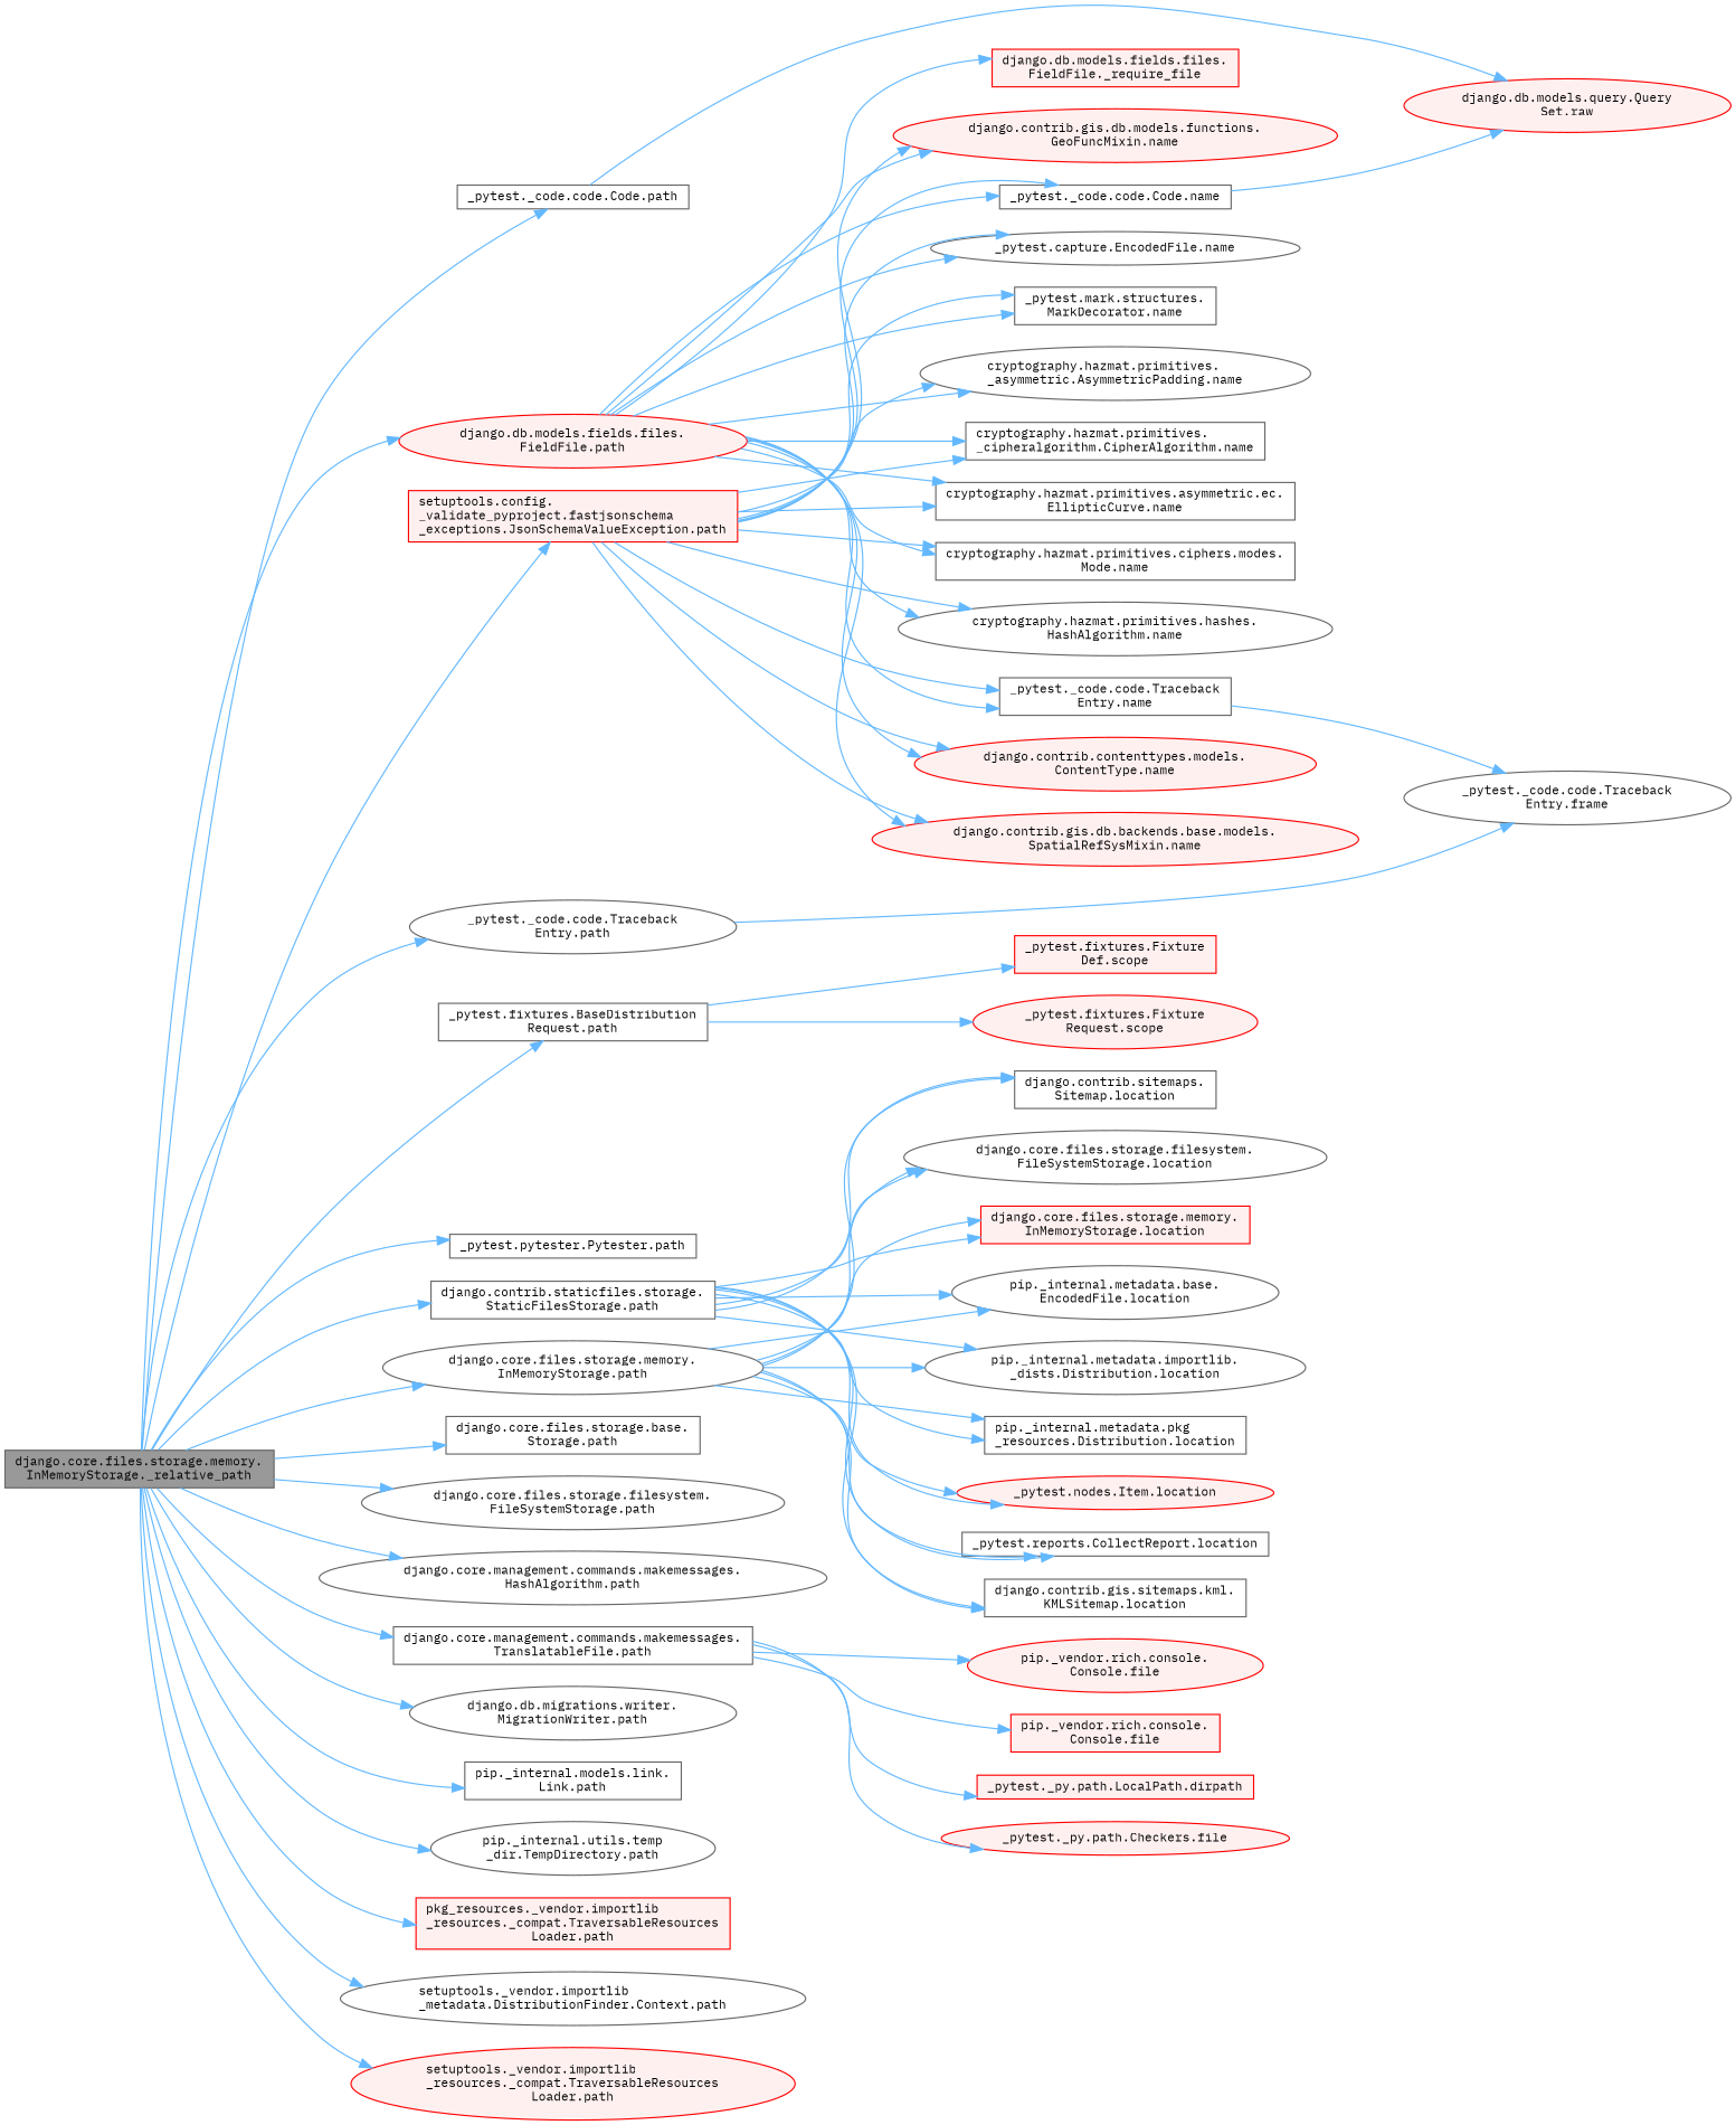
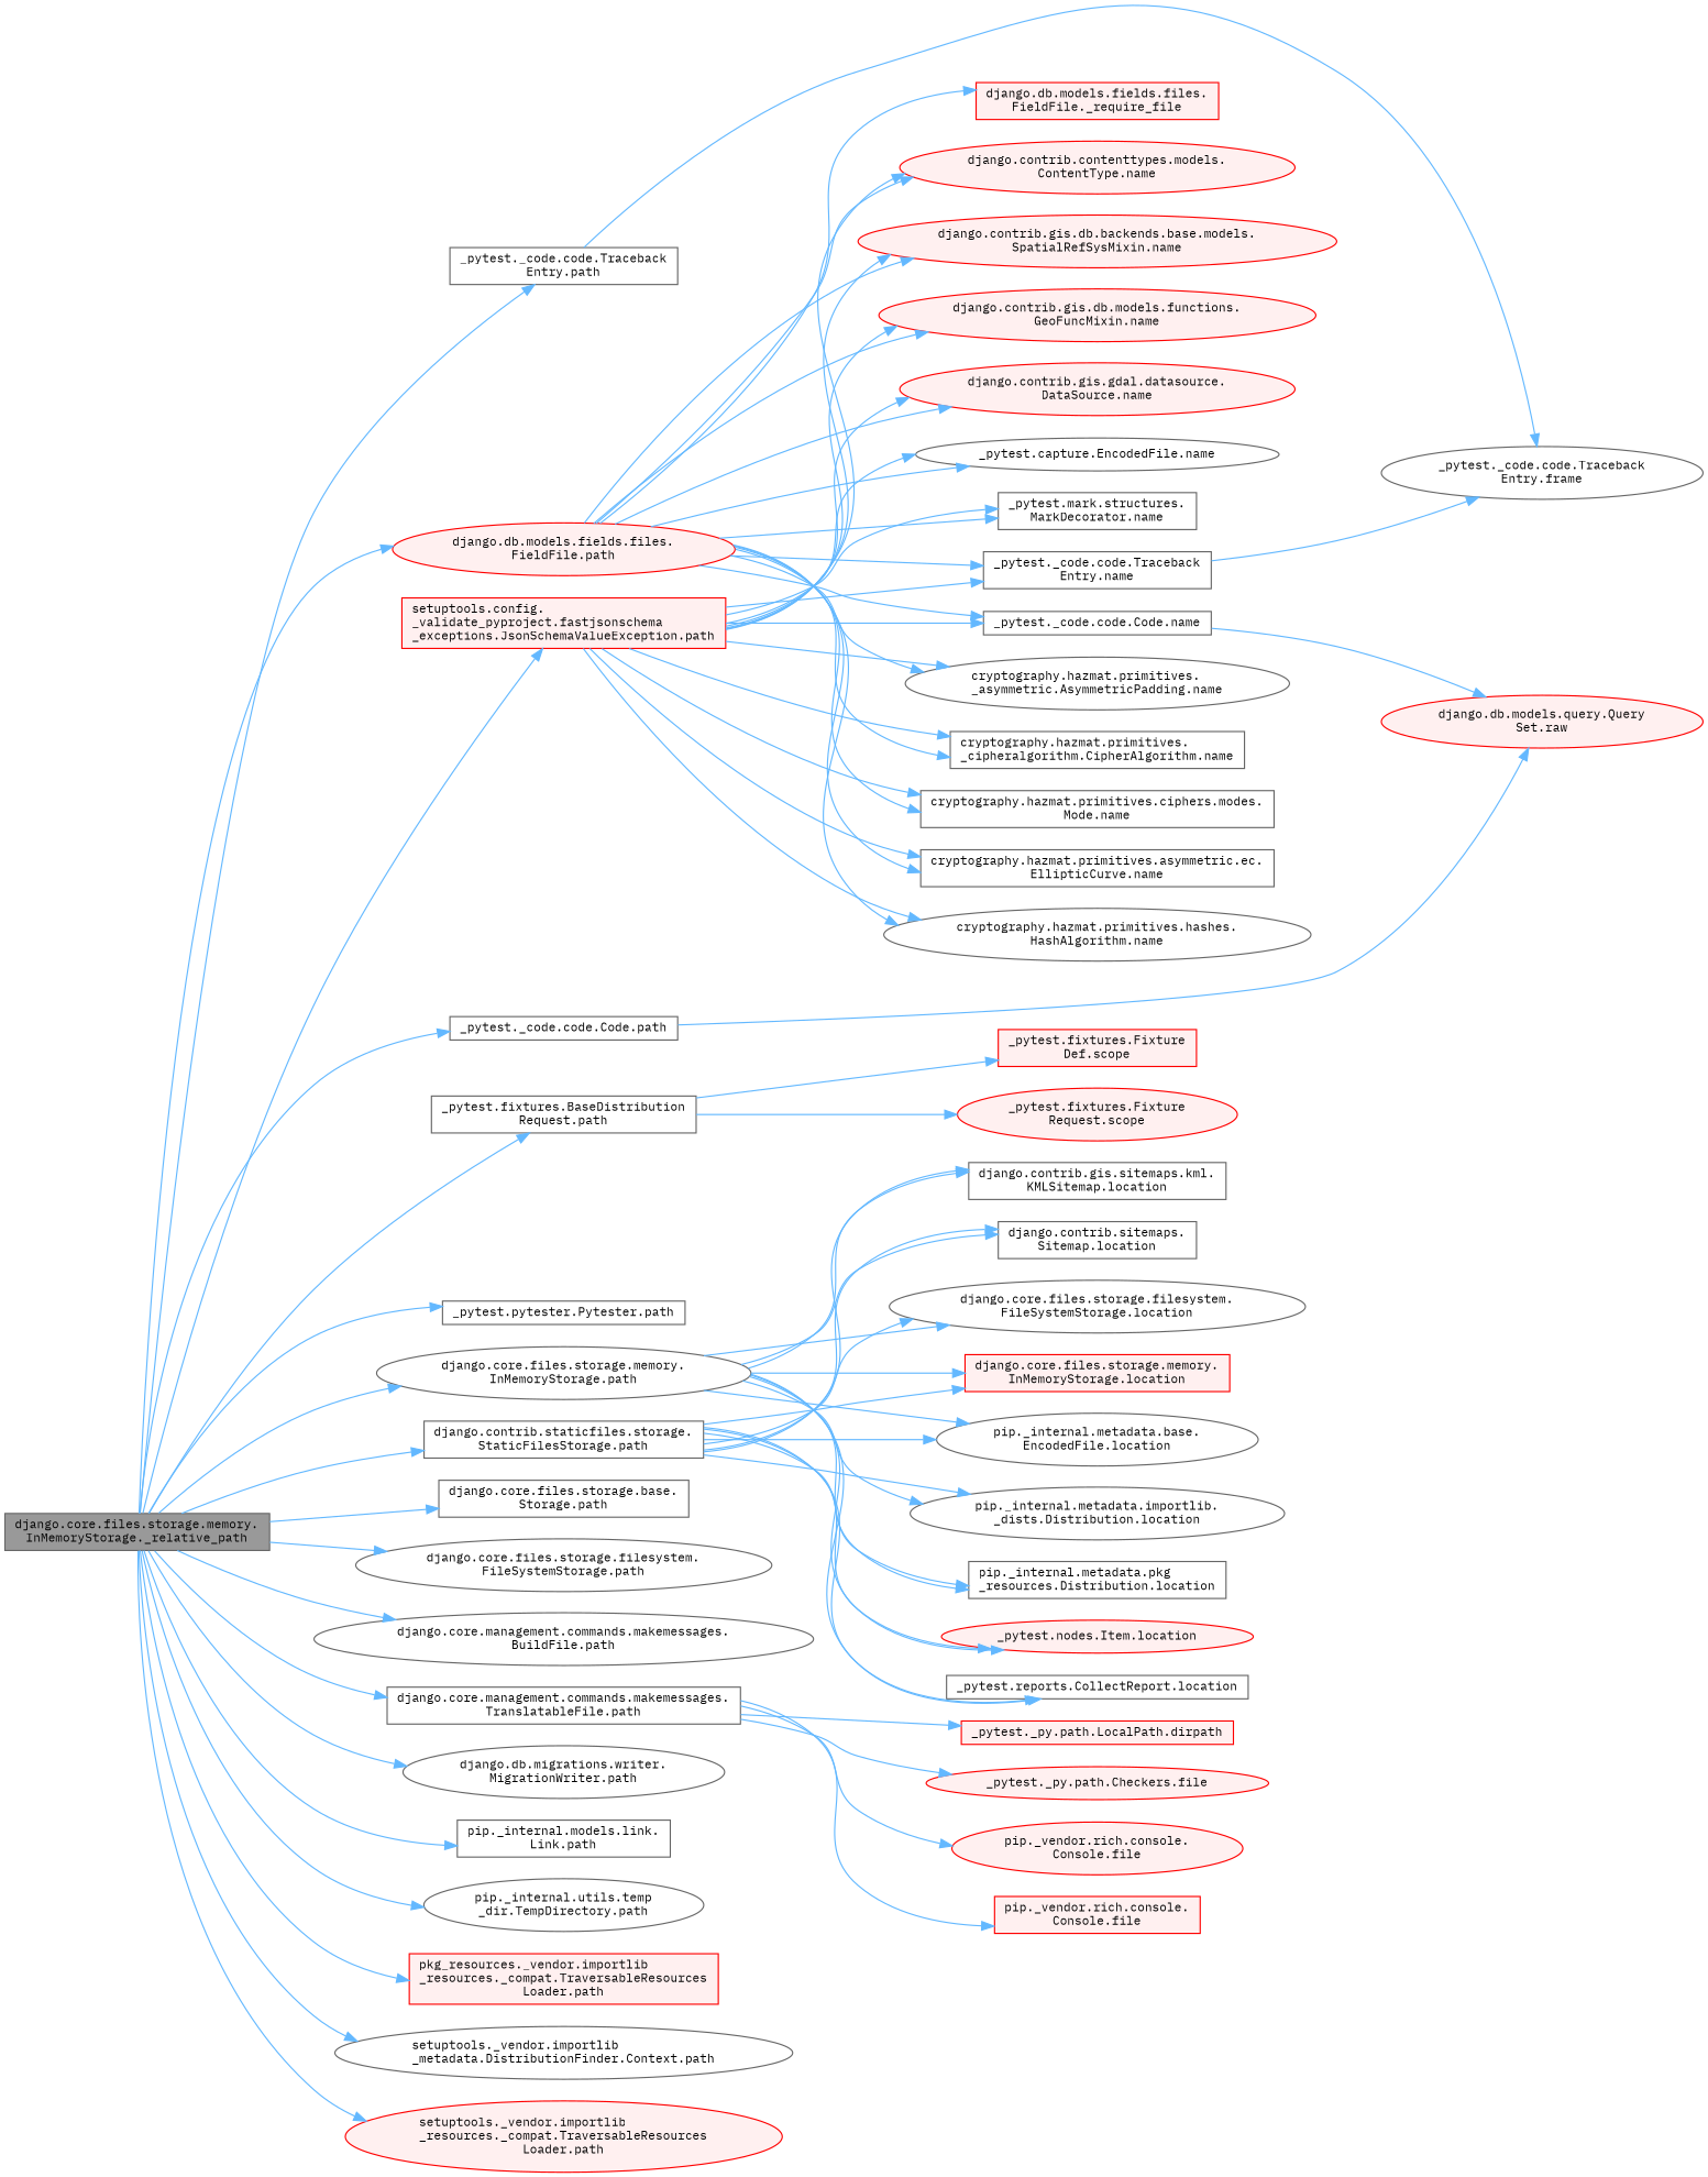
  digraph {
    fontname="IBM Plex Mono"
    rankdir=LR
    node [color=grey40 fillcolor=white fontname="IBM Plex Mono" fontsize=10 shape=box style=filled]
    edge [color=steelblue1 fontname="IBM Plex Mono" fontsize=10 labelfontname=Helvetica labelfontsize=10 style=solid]
    n1 [color=gray40 fillcolor=grey60 fontcolor=black height=0.2 label="django.core.files.storage.memory.\lInMemoryStorage._relative_path" width=0.4]
    n2 [height=0.2 label="_pytest._code.code.Code.path" width=0.4]
-   n3 [height=0.2 label="_pytest._code.code.Traceback\lEntry.path" shape=ellipse width=0.4]
+   n3 [height=0.2 label="_pytest._code.code.Traceback\lEntry.path" width=0.4]
    n4 [height=0.2 label="_pytest.fixtures.BaseDistribution\lRequest.path" width=0.4]
    n5 [height=0.2 label="_pytest.pytester.Pytester.path" width=0.4]
    n6 [height=0.2 label="django.contrib.staticfiles.storage.\lStaticFilesStorage.path" width=0.4]
    n7 [height=0.2 label="django.core.files.storage.base.\lStorage.path" width=0.4]
    n8 [height=0.2 label="django.core.files.storage.filesystem.\lFileSystemStorage.path" shape=ellipse width=0.4]
    n9 [height=0.2 label="django.core.files.storage.memory.\lInMemoryStorage.path" shape=ellipse width=0.4]
-   n10 [height=0.2 label="django.core.management.commands.makemessages.\lHashAlgorithm.path" shape=ellipse width=0.4]
+   n10 [height=0.2 label="django.core.management.commands.makemessages.\lBuildFile.path" shape=ellipse width=0.4]
    n11 [height=0.2 label="django.core.management.commands.makemessages.\lTranslatableFile.path" width=0.4]
    n12 [height=0.2 label="django.db.migrations.writer.\lMigrationWriter.path" shape=ellipse width=0.4]
    n13 [color=red fillcolor="#FFF0F0" height=0.2 label="django.db.models.fields.files.\lFieldFile.path" shape=ellipse width=0.4]
    n14 [height=0.2 label="pip._internal.models.link.\lLink.path" width=0.4]
    n15 [height=0.2 label="pip._internal.utils.temp\l_dir.TempDirectory.path" shape=ellipse width=0.4]
    n16 [color=red fillcolor="#FFF0F0" height=0.2 label="pkg_resources._vendor.importlib\l_resources._compat.TraversableResources\lLoader.path" width=0.4]
    n17 [height=0.2 label="setuptools._vendor.importlib\l_metadata.DistributionFinder.Context.path" shape=ellipse width=0.4]
    n18 [color=red fillcolor="#FFF0F0" height=0.2 label="setuptools._vendor.importlib\l_resources._compat.TraversableResources\lLoader.path" shape=ellipse width=0.4]
    n19 [color=red fillcolor="#FFF0F0" height=0.2 label="setuptools.config.\l_validate_pyproject.fastjsonschema\l_exceptions.JsonSchemaValueException.path" width=0.4]
    n20 [color=red fillcolor="#FFF0F0" height=0.2 label="django.db.models.query.Query\lSet.raw" shape=ellipse width=0.4]
    n21 [height=0.2 label="_pytest._code.code.Traceback\lEntry.frame" shape=ellipse width=0.4]
    n22 [color=red fillcolor="#FFF0F0" height=0.2 label="_pytest.fixtures.Fixture\lDef.scope" width=0.4]
    n23 [color=red fillcolor="#FFF0F0" height=0.2 label="_pytest.fixtures.Fixture\lRequest.scope" shape=ellipse width=0.4]
    n24 [color=red fillcolor="#FFF0F0" height=0.2 label="_pytest.nodes.Item.location" shape=ellipse width=0.4]
    n25 [height=0.2 label="_pytest.reports.CollectReport.location" width=0.4]
    n26 [height=0.2 label="django.contrib.gis.sitemaps.kml.\lKMLSitemap.location" width=0.4]
    n27 [height=0.2 label="django.contrib.sitemaps.\lSitemap.location" width=0.4]
    n28 [height=0.2 label="django.core.files.storage.filesystem.\lFileSystemStorage.location" shape=ellipse width=0.4]
    n29 [color=red fillcolor="#FFF0F0" height=0.2 label="django.core.files.storage.memory.\lInMemoryStorage.location" width=0.4]
    n30 [height=0.2 label="pip._internal.metadata.base.\lEncodedFile.location" shape=ellipse width=0.4]
    n31 [height=0.2 label="pip._internal.metadata.importlib.\l_dists.Distribution.location" shape=ellipse width=0.4]
    n32 [height=0.2 label="pip._internal.metadata.pkg\l_resources.Distribution.location" width=0.4]
    n33 [color=red fillcolor="#FFF0F0" height=0.2 label="_pytest._py.path.LocalPath.dirpath" width=0.4]
    n34 [color=red fillcolor="#FFF0F0" height=0.2 label="_pytest._py.path.Checkers.file" shape=ellipse width=0.4]
    n35 [color=red fillcolor="#FFF0F0" height=0.2 label="pip._vendor.rich.console.\lConsole.file" shape=ellipse width=0.4]
    n36 [color=red fillcolor="#FFF0F0" height=0.2 label="pip._vendor.rich.console.\lConsole.file" width=0.4]
    n37 [color=red fillcolor="#FFF0F0" height=0.2 label="django.db.models.fields.files.\lFieldFile._require_file" width=0.4]
    n38 [height=0.2 label="_pytest._code.code.Code.name" width=0.4]
    n39 [height=0.2 label="_pytest._code.code.Traceback\lEntry.name" width=0.4]
    n40 [height=0.2 label="_pytest.capture.EncodedFile.name" shape=ellipse width=0.4]
    n41 [height=0.2 label="_pytest.mark.structures.\lMarkDecorator.name" width=0.4]
    n42 [height=0.2 label="cryptography.hazmat.primitives.\l_asymmetric.AsymmetricPadding.name" shape=ellipse width=0.4]
    n43 [height=0.2 label="cryptography.hazmat.primitives.\l_cipheralgorithm.CipherAlgorithm.name" width=0.4]
    n44 [height=0.2 label="cryptography.hazmat.primitives.asymmetric.ec.\lEllipticCurve.name" width=0.4]
    n45 [height=0.2 label="cryptography.hazmat.primitives.ciphers.modes.\lMode.name" width=0.4]
    n46 [height=0.2 label="cryptography.hazmat.primitives.hashes.\lHashAlgorithm.name" shape=ellipse width=0.4]
    n47 [color=red fillcolor="#FFF0F0" height=0.2 label="django.contrib.contenttypes.models.\lContentType.name" shape=ellipse width=0.4]
    n48 [color=red fillcolor="#FFF0F0" height=0.2 label="django.contrib.gis.db.backends.base.models.\lSpatialRefSysMixin.name" shape=ellipse width=0.4]
    n49 [color=red fillcolor="#FFF0F0" height=0.2 label="django.contrib.gis.db.models.functions.\lGeoFuncMixin.name" shape=ellipse width=0.4]
+   n50 [color=red fillcolor="#FFF0F0" height=0.2 label="django.contrib.gis.gdal.datasource.\lDataSource.name" shape=ellipse width=0.4]
    n1 -> n2
    n1 -> n3
    n1 -> n4
    n1 -> n5
    n1 -> n6
    n1 -> n7
    n1 -> n8
    n1 -> n9
    n1 -> n10
    n1 -> n11
    n1 -> n12
    n1 -> n13
    n1 -> n14
    n1 -> n15
    n1 -> n16
    n1 -> n17
    n1 -> n18
    n1 -> n19
    n2 -> n20
    n3 -> n21
    n4 -> n22
    n4 -> n23
    n6 -> n24
    n6 -> n25
    n6 -> n26
    n6 -> n27
    n6 -> n28
    n6 -> n29
    n6 -> n30
    n6 -> n31
    n6 -> n32
    n9 -> n24
    n9 -> n25
    n9 -> n26
    n9 -> n27
    n9 -> n28
    n9 -> n29
    n9 -> n30
    n9 -> n31
    n9 -> n32
    n11 -> n33
    n11 -> n34
    n11 -> n35
    n11 -> n36
    n13 -> n37
    n13 -> n38
    n13 -> n39
    n13 -> n40
    n13 -> n41
    n13 -> n42
    n13 -> n43
    n13 -> n44
    n13 -> n45
    n13 -> n46
    n13 -> n47
    n13 -> n48
    n13 -> n49
+   n13 -> n50
    n19 -> n38
    n19 -> n39
    n19 -> n40
    n19 -> n41
    n19 -> n42
    n19 -> n43
    n19 -> n44
    n19 -> n45
    n19 -> n46
    n19 -> n47
    n19 -> n48
    n19 -> n49
+   n19 -> n50
    n38 -> n20
    n39 -> n21
  }
